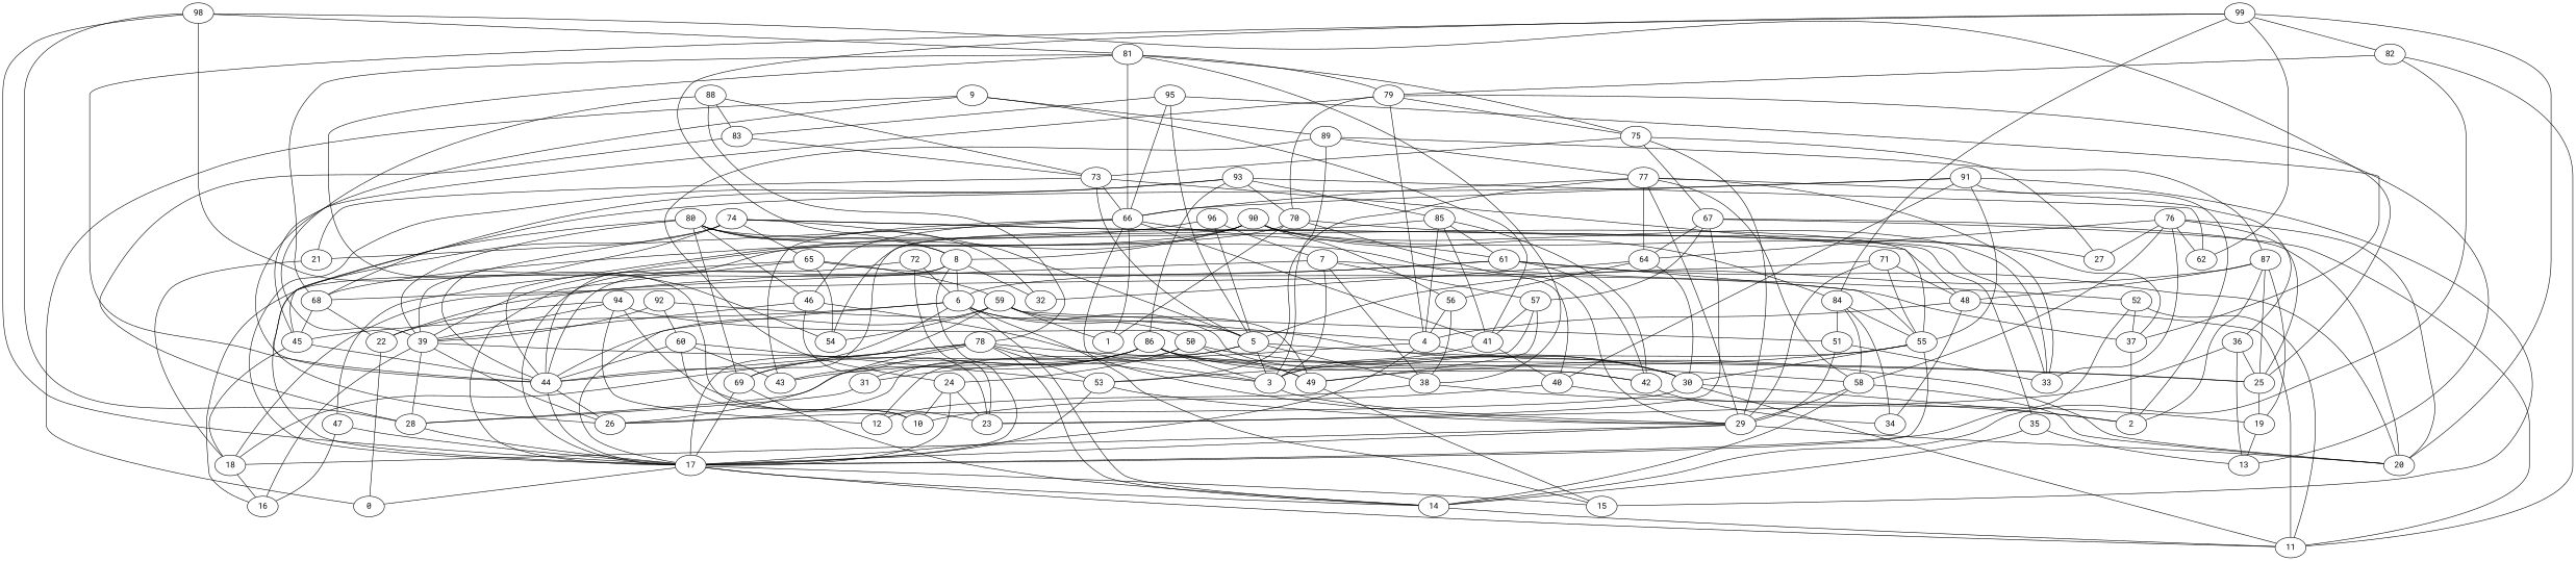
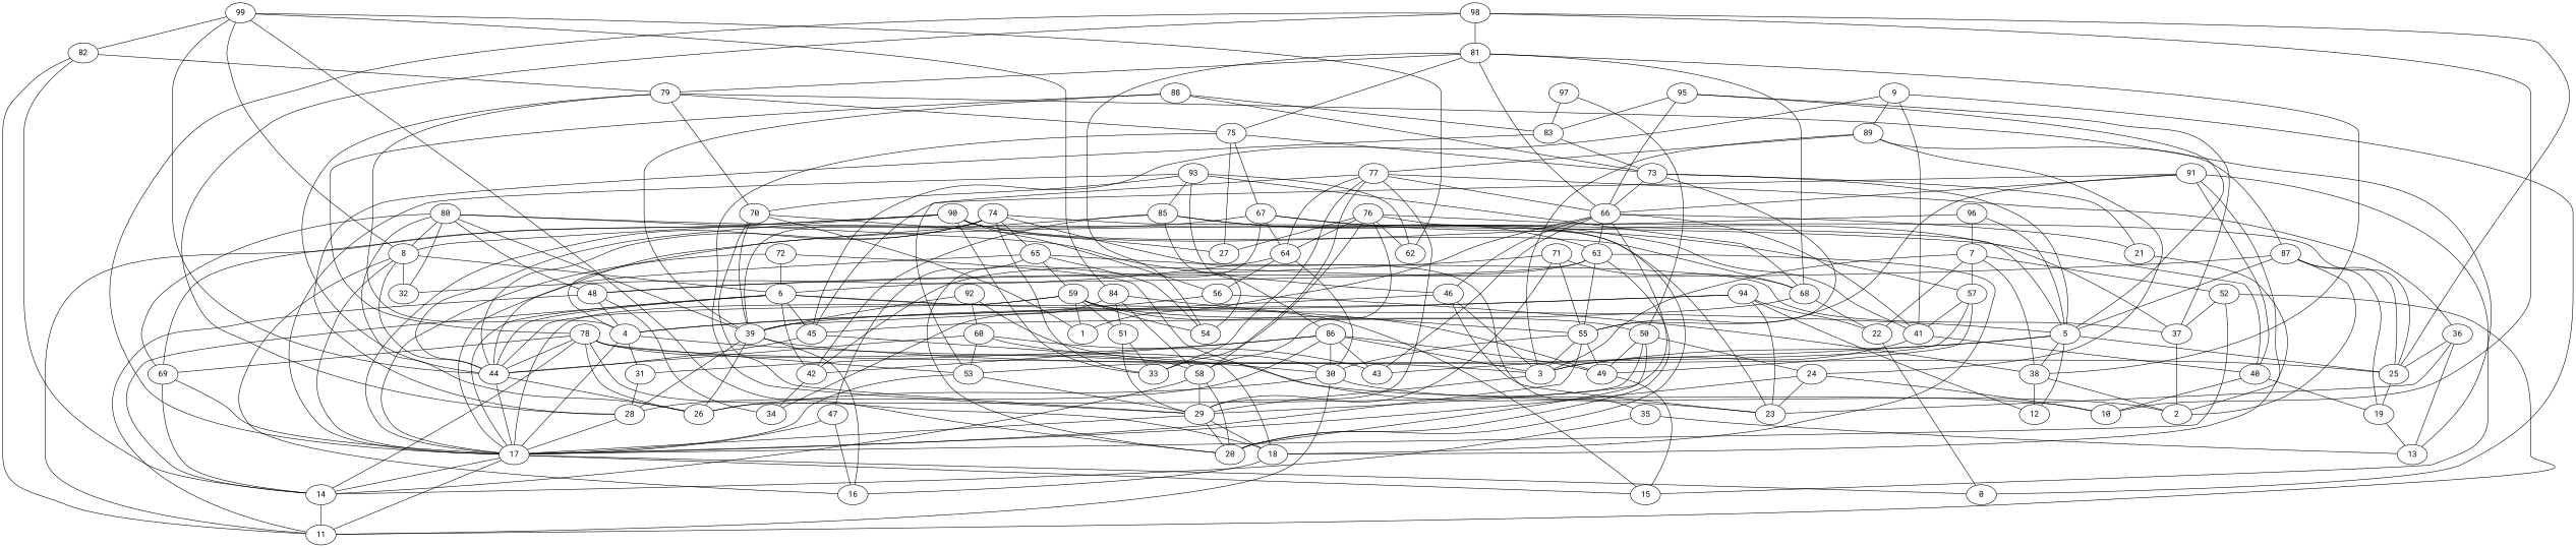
  digraph {
    fontname="Roboto Mono"
    node [fontname="Roboto Mono"]
    edge [color=black dir=none fontname="Roboto Mono"]
    82
    79
    14
    11
    4
    13
    44
    70
    75
    9
    0
    41
    89
    45
    3
    40
    24
    77
    87
    18
+   97
    50
    83
    20
    26
    49
    28
    73
    94
    12
    39
    22
    23
    25
    16
    17
    30
    31
    46
    29
    37
    2
    52
    15
    72
    6
    5
    42
    10
    19
    92
    60
    53
    43
    48
    34
    51
    33
    66
    64
    58
    36
-   63 [label=61]
+   63
    1
    21
    56
    32
    76
    27
    62
    38
    91
    55
    80
    69
    8
    57
    86
    67
    98
    81
    54
    68
    59
    84
    78
    7
    65
    47
    99
    74
    35
    88
    95
    85
    96
    93
    71
    90
    subgraph sub_1 {
      82
      79
      14
      11
      4
      13
      44
      70
      75
      9
      0
      41
      89
      45
      3
      40
      24
      77
      87
      18
+     97
      50
      83
      20
      26
      49
      28
      73
      94
      12
      39
      22
      23
      25
      16
      17
      30
      31
      46
      29
      37
      2
      52
      15
      72
      6
      5
      42
      10
      19
      92
      60
      53
      43
      48
      34
      51
      33
      66
      64
      58
      36
      63
      1
      21
      56
      32
      76
      27
      62
      38
      91
      55
      80
      69
      8
      57
      86
      67
      98
      81
      54
      68
      59
      84
      78
      7
      65
      47
      99
      74
      35
      88
      95
      85
      96
      93
      71
      90
    }
    82 -> 79
    82 -> 14
    82 -> 11
    79 -> 4
    79 -> 13
    79 -> 44
    79 -> 70
    79 -> 75
    14 -> 11
    4 -> 17
    4 -> 30
    4 -> 31
    44 -> 26
    44 -> 17
    70 -> 39
    70 -> 29
    70 -> 1
    70 -> 27
    75 -> 73
    75 -> 29
    75 -> 27
    75 -> 67
    9 -> 0
    9 -> 41
    9 -> 89
    9 -> 45
    41 -> 3
    41 -> 40
    89 -> 3
    89 -> 24
    89 -> 77
    89 -> 87
    45 -> 44
    45 -> 18
    3 -> 29
    40 -> 10
    40 -> 19
    24 -> 23
    24 -> 17
    24 -> 10
    77 -> 29
    77 -> 53
    77 -> 33
    77 -> 66
    77 -> 64
    77 -> 58
    77 -> 36
    87 -> 25
    87 -> 2
    87 -> 5
    87 -> 19
    87 -> 48
    18 -> 16
+   97 -> 50
+   97 -> 83
    50 -> 24
    50 -> 20
    50 -> 26
    50 -> 49
    83 -> 28
    83 -> 73
    49 -> 15
    28 -> 17
    73 -> 5
    73 -> 66
    73 -> 21
    73 -> 55
    94 -> 4
    94 -> 12
    94 -> 39
    94 -> 22
    94 -> 23
    39 -> 26
    39 -> 28
    39 -> 25
    39 -> 16
    22 -> 0
    25 -> 19
    17 -> 14
    17 -> 11
    17 -> 0
    17 -> 15
    30 -> 11
    30 -> 26
    30 -> 2
    31 -> 28
    46 -> 3
    46 -> 39
    46 -> 23
    29 -> 18
    29 -> 20
    29 -> 17
    37 -> 2
    52 -> 11
    52 -> 17
    52 -> 37
    72 -> 23
    72 -> 17
    72 -> 6
    6 -> 14
    6 -> 44
    6 -> 45
    6 -> 17
    6 -> 15
    6 -> 5
    6 -> 42
    5 -> 3
    5 -> 12
    5 -> 25
    5 -> 43
    5 -> 38
    42 -> 34
    19 -> 13
    92 -> 39
    92 -> 30
    92 -> 60
    60 -> 44
    60 -> 10
    60 -> 53
    60 -> 43
    53 -> 17
    53 -> 29
    48 -> 11
    48 -> 4
    48 -> 34
    51 -> 29
    51 -> 33
    66 -> 41
    66 -> 46
    66 -> 29
    66 -> 43
    66 -> 63
    66 -> 1
    66 -> 21
    64 -> 30
    64 -> 56
    64 -> 32
    58 -> 14
    58 -> 20
    58 -> 29
    36 -> 13
    36 -> 23
    36 -> 25
    63 -> 18
    63 -> 20
    63 -> 6
    63 -> 42
    63 -> 55
    21 -> 18
    56 -> 4
    56 -> 38
    76 -> 20
    76 -> 25
    76 -> 33
    76 -> 64
    76 -> 58
    76 -> 27
    76 -> 62
    38 -> 12
    38 -> 2
    91 -> 45
    91 -> 40
    91 -> 2
    91 -> 15
    91 -> 66
    91 -> 55
    55 -> 3
    55 -> 49
    55 -> 17
    55 -> 30
    80 -> 40
    80 -> 26
    80 -> 39
    80 -> 46
    80 -> 48
    80 -> 32
    80 -> 69
    80 -> 8
    69 -> 14
    69 -> 17
    8 -> 44
    8 -> 16
    8 -> 17
    8 -> 6
    8 -> 32
    57 -> 41
    57 -> 49
    57 -> 53
    86 -> 3
    86 -> 49
    86 -> 28
    86 -> 30
    86 -> 31
    86 -> 42
    86 -> 43
    67 -> 11
    67 -> 20
    67 -> 23
    67 -> 64
    67 -> 57
    98 -> 28
    98 -> 25
    98 -> 17
    98 -> 10
    98 -> 81
    81 -> 79
    81 -> 75
    81 -> 66
    81 -> 38
    81 -> 54
    81 -> 68
    68 -> 45
    68 -> 22
    59 -> 44
    59 -> 50
    59 -> 49
    59 -> 17
    59 -> 51
    59 -> 1
    59 -> 54
    84 -> 34
    84 -> 51
    84 -> 58
    84 -> 55
    78 -> 14
    78 -> 44
    78 -> 3
    78 -> 18
    78 -> 26
    78 -> 53
    78 -> 58
    78 -> 69
    7 -> 3
    7 -> 22
    7 -> 52
    7 -> 38
    7 -> 57
    65 -> 17
    65 -> 37
    65 -> 54
    65 -> 59
    65 -> 47
    47 -> 16
    47 -> 17
    99 -> 82
    99 -> 44
    99 -> 20
    99 -> 62
    99 -> 8
    99 -> 84
    74 -> 44
    74 -> 39
    74 -> 17
    74 -> 5
    74 -> 33
    74 -> 65
    74 -> 35
    35 -> 14
    35 -> 13
    88 -> 83
    88 -> 73
    88 -> 39
    88 -> 78
    95 -> 83
    95 -> 37
    95 -> 5
    95 -> 66
    85 -> 4
    85 -> 41
    85 -> 42
    85 -> 63
    85 -> 54
    96 -> 44
    96 -> 5
    96 -> 7
    93 -> 70
    93 -> 17
    93 -> 62
    93 -> 86
    93 -> 68
    93 -> 85
    71 -> 29
    71 -> 48
    71 -> 55
    71 -> 68
    90 -> 44
    90 -> 37
    90 -> 33
    90 -> 56
    90 -> 69
    90 -> 8
    90 -> 68
-   90 -> 84
  }
